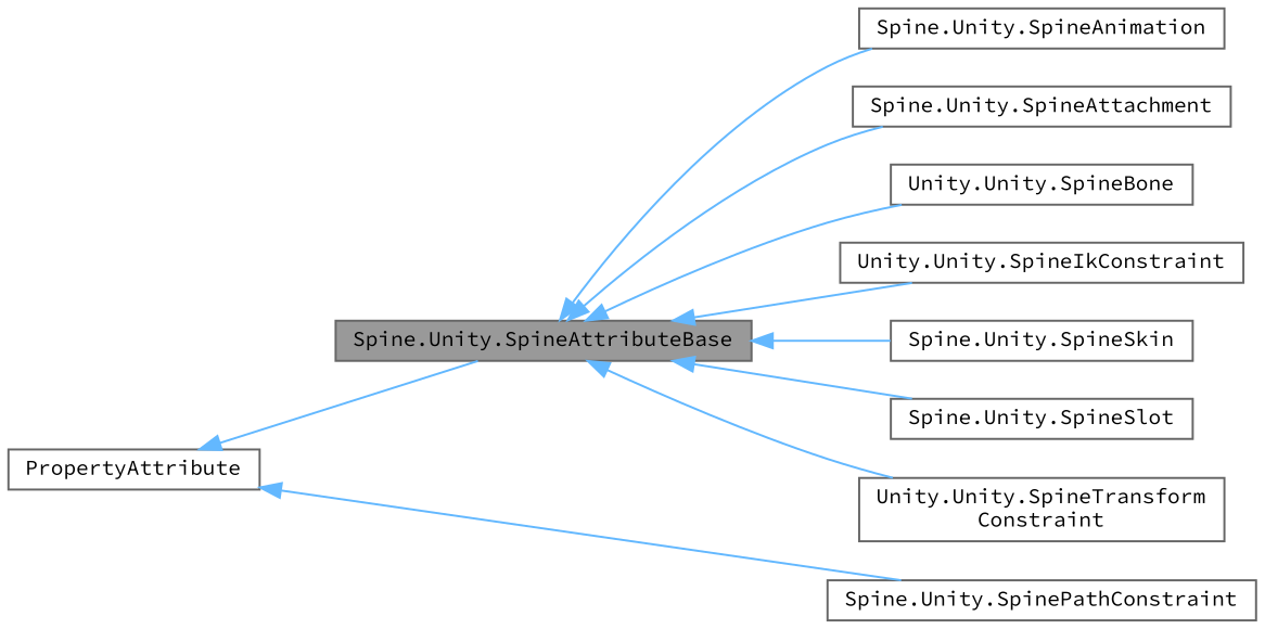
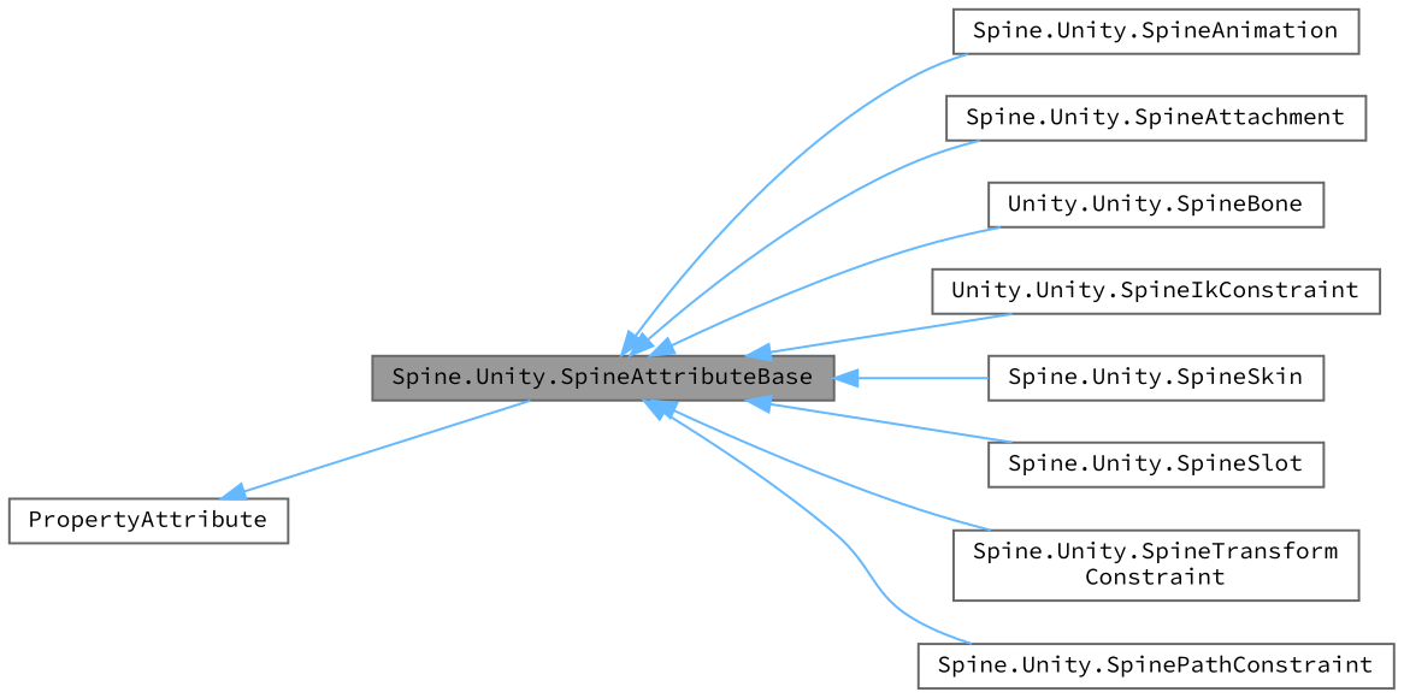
  digraph {
    fontname="Source Code Pro"
    rankdir=LR
    node [color=gray40 fillcolor=white fontname="Source Code Pro" fontsize=10 shape=box style=filled]
    edge [color=steelblue1 dir=back fontname="Source Code Pro" fontsize=10 labelfontname=Helvetica labelfontsize=10 style=solid]
    n1 [fillcolor=grey60 fontcolor=black height=0.2 label="Spine.Unity.SpineAttributeBase" width=0.4]
    n2 [height=0.2 label="Spine.Unity.SpineAnimation" width=0.4]
    n3 [height=0.2 label="Spine.Unity.SpineAttachment" width=0.4]
    n4 [height=0.2 label="Unity.Unity.SpineBone" width=0.4]
    n5 [height=0.2 label="Unity.Unity.SpineIkConstraint" width=0.4]
    n6 [height=0.2 label="Spine.Unity.SpinePathConstraint" width=0.4]
    n7 [height=0.2 label="Spine.Unity.SpineSkin" width=0.4]
    n8 [height=0.2 label="Spine.Unity.SpineSlot" width=0.4]
-   n9 [height=0.2 label="Unity.Unity.SpineTransform\lConstraint" width=0.4]
+   n9 [height=0.2 label="Spine.Unity.SpineTransform\lConstraint" width=0.4]
    n10 [height=0.2 label=PropertyAttribute width=0.4]
    n1 -> n2
    n1 -> n3
    n1 -> n4
    n1 -> n5
-   n10 -> n6
+   n1 -> n6
    n1 -> n7
    n1 -> n8
    n1 -> n9
    n10 -> n1
  }
